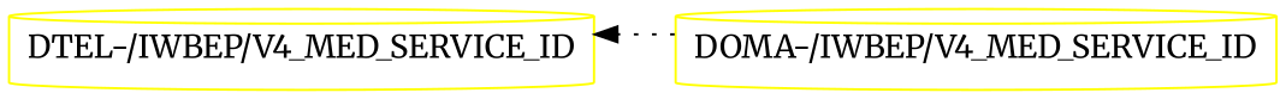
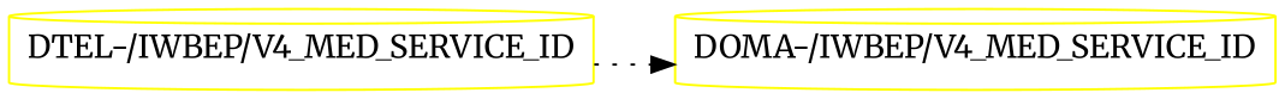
  digraph {
    rankdir=LR
    fontname=Merriweather
    node [color=yellow shape=cylinder fontname=Merriweather]
    "DTEL-/IWBEP/V4_MED_SERVICE_ID"
    "DOMA-/IWBEP/V4_MED_SERVICE_ID"
-   "DOMA-/IWBEP/V4_MED_SERVICE_ID" -> "DTEL-/IWBEP/V4_MED_SERVICE_ID" [style=dotted fontname=Merriweather]
+   "DTEL-/IWBEP/V4_MED_SERVICE_ID" -> "DOMA-/IWBEP/V4_MED_SERVICE_ID" [style=dotted fontname=Merriweather]
  }
